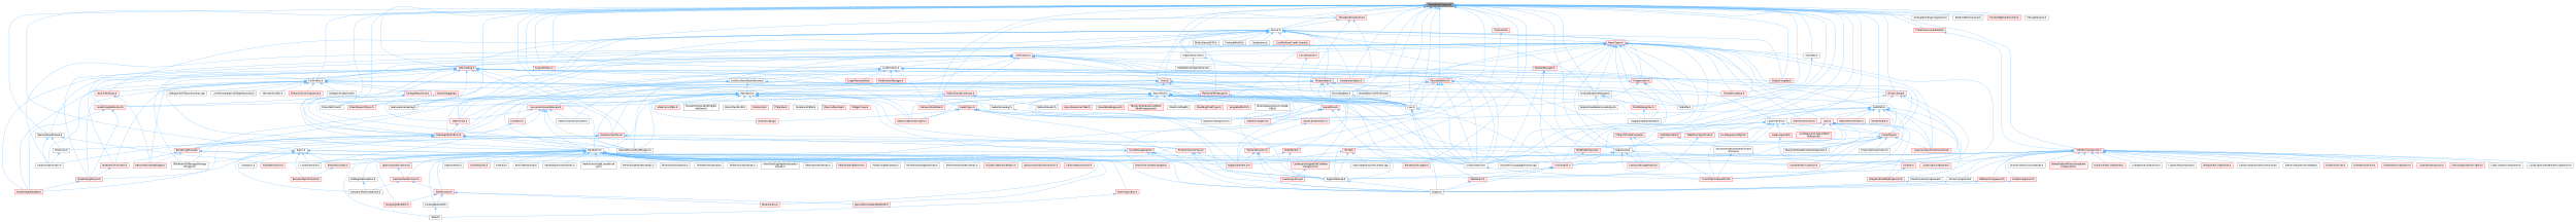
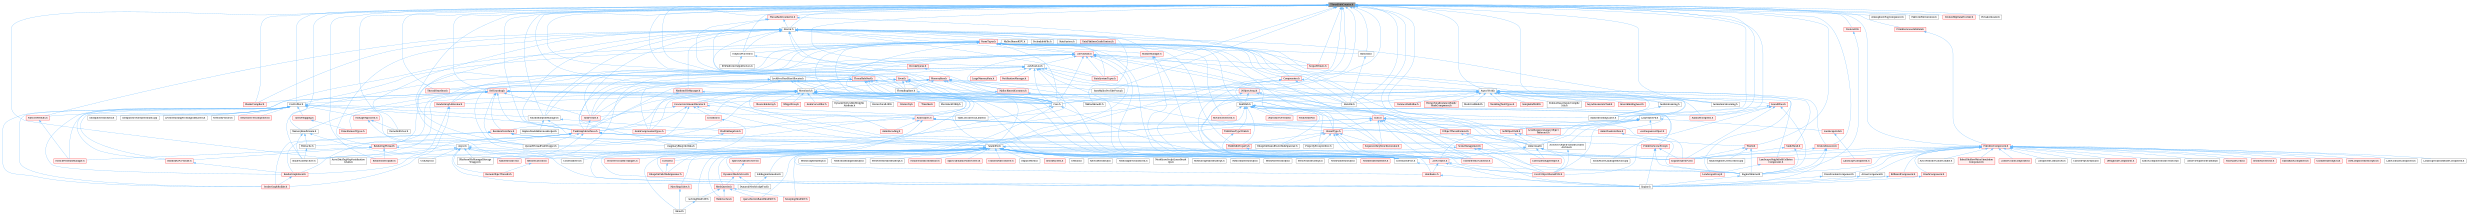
  digraph {
    fontname=Merriweather
    node [color=red fillcolor="#FFF0F0" fontname=Merriweather fontsize=10 shape=box style=filled]
    edge [color=steelblue1 dir=back fontname=Merriweather fontsize=10 labelfontname=Helvetica labelfontsize=10 style=solid]
    n1 [color=gray40 fillcolor=grey60 fontcolor=black height=0.2 label="ThreadSafeCounter.h" width=0.4]
    n2 [color=grey40 fillcolor=white height=0.2 label="AnimationStreaming.h" width=0.4]
    n3 [color=grey40 fillcolor=white height=0.2 label="AssetDataTagMapSerialization\lDetails.h" width=0.4]
    n4 [color=grey40 fillcolor=white height=0.2 label="Async.h" width=0.4]
    n5 [color=grey40 fillcolor=white height=0.2 label="AsyncWork.h" width=0.4]
    n6 [color=grey40 fillcolor=white height=0.2 label="AudioStreaming.h" width=0.4]
    n7 [color=grey40 fillcolor=white height=0.2 label="AudioStreamingCache.h" width=0.4]
    n8 [color=grey40 fillcolor=white height=0.2 label="Core.h" width=0.4]
    n9 [color=grey40 fillcolor=white height=0.2 label="CoreSharedPCH.h" width=0.4]
    n10 [height=0.2 label="RenderAssetUpdate.h" width=0.4]
    n11 [color=grey40 fillcolor=white height=0.2 label="StatsFile.h" width=0.4]
    n12 [height=0.2 label="TextureResource.h" width=0.4]
    n13 [color=grey40 fillcolor=white height=0.2 label="AtmosphericFogComponent.h" width=0.4]
    n14 [color=grey40 fillcolor=white height=0.2 label="Atomic.h" width=0.4]
    n15 [color=grey40 fillcolor=white height=0.2 label="LazyObjectPtr.h" width=0.4]
    n16 [color=grey40 fillcolor=white height=0.2 label="LinkerLoad.h" width=0.4]
    n17 [color=grey40 fillcolor=white height=0.2 label="LockFreeList.h" width=0.4]
    n18 [color=grey40 fillcolor=white height=0.2 label="ParallelFor.h" width=0.4]
    n19 [color=grey40 fillcolor=white height=0.2 label="QueuedThreadPoolWrapper.h" width=0.4]
    n20 [height=0.2 label="TaskGraphInterfaces.h" width=0.4]
    n21 [color=grey40 fillcolor=white height=0.2 label="MemStack.h" width=0.4]
    n22 [height=0.2 label="StatsSystemTypes.h" width=0.4]
    n23 [height=0.2 label="UObjectArray.h" width=0.4]
    n24 [color=grey40 fillcolor=white height=0.2 label="FieldPath.h" width=0.4]
    n25 [height=0.2 label="SoftObjectPath.h" width=0.4]
    n26 [height=0.2 label="World.h" width=0.4]
    n27 [height=0.2 label="ScopedTimers.h" width=0.4]
    n28 [color=grey40 fillcolor=white height=0.2 label="ThreadingBase.h" width=0.4]
    n29 [color=grey40 fillcolor=white height=0.2 label="FindInBlueprintManager.h" width=0.4]
    n30 [color=grey40 fillcolor=white height=0.2 label="StatsMallocProfilerProxy.h" width=0.4]
    n31 [color=grey40 fillcolor=white height=0.2 label="CsvProfiler.h" width=0.4]
    n32 [color=grey40 fillcolor=white height=0.2 label="OutputDeviceFile.h" width=0.4]
    n33 [color=grey40 fillcolor=white height=0.2 label="StatsData.h" width=0.4]
    n34 [height=0.2 label="ThreadHeartBeat.h" width=0.4]
    n35 [height=0.2 label="ShaderCompiler.h" width=0.4]
    n36 [color=grey40 fillcolor=white height=0.2 label="MemoryReadStream.h" width=0.4]
    n37 [color=grey40 fillcolor=white height=0.2 label="PlatformFileCommon.h" width=0.4]
    n38 [height=0.2 label="PrimitiveComponent.h" width=0.4]
    n39 [height=0.2 label="PrimitiveSceneInfoData.h" width=0.4]
    n40 [height=0.2 label="RefCounting.h" width=0.4]
    n41 [height=0.2 label="UObjectThreadContext.h" width=0.4]
    n42 [height=0.2 label="Texture2D.h" width=0.4]
    n43 [height=0.2 label="TextureMipDataProvider.h" width=0.4]
    n44 [height=0.2 label="ThreadSafeBool.h" width=0.4]
    n45 [height=0.2 label="ThreadSafeCounter64.h" width=0.4]
    n46 [color=grey40 fillcolor=white height=0.2 label="VirtualAllocator.h" width=0.4]
    n47 [height=0.2 label="CoreUObject.h" width=0.4]
    n48 [color=grey40 fillcolor=white height=0.2 label="CoroParallelFor.h" width=0.4]
    n49 [color=grey40 fillcolor=white height=0.2 label="DynamicMeshSculptTool.h" width=0.4]
    n50 [color=grey40 fillcolor=white height=0.2 label="IPlatformFileManagedStorage\lWrapper.h" width=0.4]
    n51 [height=0.2 label="RemoteExecutor.h" width=0.4]
    n52 [height=0.2 label="RemoteObjectTransfer.h" width=0.4]
    n53 [color=grey40 fillcolor=white height=0.2 label="UtilsAsync.h" width=0.4]
    n54 [height=0.2 label="AsyncEnumerateTask.h" width=0.4]
    n55 [height=0.2 label="AudioDecompress.h" width=0.4]
    n56 [height=0.2 label="DistanceFieldAtlas.h" width=0.4]
    n57 [height=0.2 label="GroomBindingAsset.h" width=0.4]
    n58 [height=0.2 label="HierarchicalInstancedStatic\lMeshComponent.h" width=0.4]
    n59 [height=0.2 label="LandscapeProxy.h" width=0.4]
    n60 [color=grey40 fillcolor=white height=0.2 label="MeshCardBuild.h" width=0.4]
    n61 [height=0.2 label="ModelingTaskTypes.h" width=0.4]
    n62 [height=0.2 label="SampleBufferIO.h" width=0.4]
    n63 [color=grey40 fillcolor=white height=0.2 label="SkinnedAssetAsyncCompile\lUtils.h" width=0.4]
    n64 [height=0.2 label="SoundWave.h" width=0.4]
    n65 [height=0.2 label="StaticMesh.h" width=0.4]
    n66 [color=grey40 fillcolor=white height=0.2 label="Engine.h" width=0.4]
    n67 [height=0.2 label="SlateBasics.h" width=0.4]
    n68 [height=0.2 label="CoreUObjectSharedPCH.h" width=0.4]
    n69 [color=grey40 fillcolor=white height=0.2 label="EngineMinimal.h" width=0.4]
    n70 [height=0.2 label="EngineSharedPCH.h" width=0.4]
    n71 [height=0.2 label="CircularQueue.h" width=0.4]
    n72 [height=0.2 label="Compression.h" width=0.4]
    n73 [height=0.2 label="CoreGlobals.h" width=0.4]
    n74 [height=0.2 label="RenderingThread.h" width=0.4]
    n75 [color=grey40 fillcolor=white height=0.2 label="MallocBinned2.h" width=0.4]
    n76 [color=grey40 fillcolor=white height=0.2 label="DemoNetDriver.h" width=0.4]
    n77 [height=0.2 label="Event.h" width=0.4]
    n78 [color=grey40 fillcolor=white height=0.2 label="ImaginaryBlueprintData.h" width=0.4]
    n79 [color=grey40 fillcolor=white height=0.2 label="MallocBinnedGPU.h" width=0.4]
    n80 [height=0.2 label="MemoryBase.h" width=0.4]
    n81 [height=0.2 label="ModuleManager.h" width=0.4]
    n82 [height=0.2 label="NameTypes.h" width=0.4]
    n83 [height=0.2 label="ParticlePerfStats.h" width=0.4]
    n84 [height=0.2 label="PlatformFileManager.h" width=0.4]
    n85 [color=grey40 fillcolor=white height=0.2 label="PreloadableFile.h" width=0.4]
    n86 [color=grey40 fillcolor=white height=0.2 label="StatsSystem.h" width=0.4]
    n87 [height=0.2 label="UnixPlatformCrashContext.h" width=0.4]
    n88 [height=0.2 label="UnrealType.h" width=0.4]
    n89 [color=grey40 fillcolor=white height=0.2 label="ArchiveUObjectFromStructured\lArchive.h" width=0.4]
    n90 [height=0.2 label="LandscapeInfo.h" width=0.4]
    n91 [height=0.2 label="LevelSequenceLegacyObject\lReference.h" width=0.4]
    n92 [height=0.2 label="LevelSequenceObject.h" width=0.4]
    n93 [color=grey40 fillcolor=white height=0.2 label="SoundWaveLoadingBehavior.cpp" width=0.4]
    n94 [height=0.2 label="ExternalPackageHelper.h" width=0.4]
    n95 [height=0.2 label="K2Node.h" width=0.4]
    n96 [height=0.2 label="TaskPrivate.h" width=0.4]
    n97 [height=0.2 label="LargeMemoryData.h" width=0.4]
    n98 [color=grey40 fillcolor=white height=0.2 label="LockFreeFixedSizeAllocator.h" width=0.4]
    n99 [color=grey40 fillcolor=white height=0.2 label="TaskConcurrencyLimiter.h" width=0.4]
    n100 [height=0.2 label="NotificationManager.h" width=0.4]
    n101 [height=0.2 label="FastReferenceCollector.h" width=0.4]
    n102 [color=grey40 fillcolor=white height=0.2 label="AsyncRegisterLevelContext.cpp" width=0.4]
    n103 [color=grey40 fillcolor=white height=0.2 label="Blend.h" width=0.4]
    n104 [color=grey40 fillcolor=white height=0.2 label="CachingMeshSDF.h" width=0.4]
    n105 [color=grey40 fillcolor=white height=0.2 label="DisplaceMesh.h" width=0.4]
    n106 [height=0.2 label="DynamicMeshOctree3.h" width=0.4]
    n107 [height=0.2 label="GeometrySet4.h" width=0.4]
    n108 [color=grey40 fillcolor=white height=0.2 label="KMeans.h" width=0.4]
    n109 [color=grey40 fillcolor=white height=0.2 label="KelvinletBrushOp.h" width=0.4]
    n110 [height=0.2 label="MarchingCubes.h" width=0.4]
    n111 [color=grey40 fillcolor=white height=0.2 label="MeshAdapterTransforms.h" width=0.4]
    n112 [height=0.2 label="MeshCaches.h" width=0.4]
    n113 [color=grey40 fillcolor=white height=0.2 label="MeshEraseSculptLayerBrush\lOps.h" width=0.4]
    n114 [color=grey40 fillcolor=white height=0.2 label="MeshGroupPaintBrushOps.h" width=0.4]
    n115 [color=grey40 fillcolor=white height=0.2 label="MeshInflateBrushOps.h" width=0.4]
    n116 [color=grey40 fillcolor=white height=0.2 label="MeshMoveBrushOps.h" width=0.4]
    n117 [color=grey40 fillcolor=white height=0.2 label="MeshPinchBrushOps.h" width=0.4]
    n118 [color=grey40 fillcolor=white height=0.2 label="MeshPlaneBrushOps.h" width=0.4]
    n119 [height=0.2 label="MeshQueries.h" width=0.4]
    n120 [height=0.2 label="SparseNarrowBandMeshSDF.h" width=0.4]
    n121 [height=0.2 label="SweepingMeshSDF.h" width=0.4]
    n122 [height=0.2 label="MeshRenderBufferSet.h" width=0.4]
    n123 [color=grey40 fillcolor=white height=0.2 label="MeshSculptBrushOps.h" width=0.4]
    n124 [color=grey40 fillcolor=white height=0.2 label="MeshSmoothingBrushOps.h" width=0.4]
    n125 [color=grey40 fillcolor=white height=0.2 label="MeshVertexPaintBrushOps.h" width=0.4]
    n126 [height=0.2 label="ParallelTransformReduce.h" width=0.4]
    n127 [height=0.2 label="RemoveOccludedTriangles.h" width=0.4]
    n128 [height=0.2 label="SparseDynamicOctree3.h" width=0.4]
    n129 [height=0.2 label="SparseDynamicPointOctree3.h" width=0.4]
    n130 [color=grey40 fillcolor=white height=0.2 label="SubRegionRemesher.h" width=0.4]
    n131 [height=0.2 label="UniformMirrorSolver.h" width=0.4]
    n132 [color=grey40 fillcolor=white height=0.2 label="FileCache.h" width=0.4]
    n133 [color=grey40 fillcolor=white height=0.2 label="ShaderCodeArchive.h" width=0.4]
    n134 [height=0.2 label="RenderGraphAllocator.h" width=0.4]
    n135 [height=0.2 label="ConcurrentLinearAllocator.h" width=0.4]
    n136 [height=0.2 label="Coroutine.h" width=0.4]
    n137 [height=0.2 label="AnimCompressionTypes.h" width=0.4]
    n138 [height=0.2 label="AnimCurveFilter.h" width=0.4]
    n139 [height=0.2 label="AnimEncoding.h" width=0.4]
    n140 [height=0.2 label="AnimTypes.h" width=0.4]
    n141 [height=0.2 label="DrawElementTypes.h" width=0.4]
    n142 [color=grey40 fillcolor=white height=0.2 label="DynamicVertexSkinWeights\lAttribute.h" width=0.4]
    n143 [color=grey40 fillcolor=white height=0.2 label="HierarchicalLOD.h" width=0.4]
    n144 [height=0.2 label="IHierarchy.h" width=0.4]
    n145 [height=0.2 label="ITimeline.h" width=0.4]
    n146 [color=grey40 fillcolor=white height=0.2 label="MemStackUtility.h" width=0.4]
    n147 [height=0.2 label="ObservableArray.h" width=0.4]
    n148 [height=0.2 label="PrimitiveSceneProxy.h" width=0.4]
    n149 [height=0.2 label="RendererInterface.h" width=0.4]
    n150 [height=0.2 label="SceneManagement.h" width=0.4]
    n151 [height=0.2 label="WidgetProxy.h" width=0.4]
    n152 [height=0.2 label="BlueprintFieldNodeSpawner.h" width=0.4]
    n153 [color=grey40 fillcolor=white height=0.2 label="BlueprintBoundEventNodeSpawner.h" width=0.4]
    n154 [height=0.2 label="FieldPathProperty.h" width=0.4]
    n155 [color=grey40 fillcolor=white height=0.2 label="PropertyProxyArchive.h" width=0.4]
    n156 [height=0.2 label="SequencerKeyStructGenerator.h" width=0.4]
    n157 [height=0.2 label="AnimClassInterface.h" width=0.4]
    n158 [height=0.2 label="Class.h" width=0.4]
    n159 [height=0.2 label="MovieSceneEvent.h" width=0.4]
    n160 [height=0.2 label="ObjectSaveOverride.h" width=0.4]
    n161 [height=0.2 label="TableViewTypeTraits.h" width=0.4]
    n162 [height=0.2 label="WeakFieldPtr.h" width=0.4]
    n163 [height=0.2 label="FindInBlueprints.h" width=0.4]
    n164 [color=grey40 fillcolor=white height=0.2 label="ReplaceNodeReferencesHelper.h" width=0.4]
    n165 [height=0.2 label="MallocBinnedCommon.h" width=0.4]
    n166 [height=0.2 label="ParticlePerfStatsManager.h" width=0.4]
    n167 [height=0.2 label="RealtimeGPUProfiler.h" width=0.4]
    n168 [height=0.2 label="RenderGraphEvent.h" width=0.4]
    n169 [height=0.2 label="RenderGraphBuilder.h" width=0.4]
    n170 [height=0.2 label="BehaviorTreeComponent.h" width=0.4]
    n171 [color=grey40 fillcolor=white height=0.2 label="IoDispatcherBackend.h" width=0.4]
    n172 [color=grey40 fillcolor=white height=0.2 label="IoDispatcherFilesystemStats.cpp" width=0.4]
    n173 [color=grey40 fillcolor=white height=0.2 label="LevelStreamingProfilingSubsystem.h" width=0.4]
    n174 [color=grey40 fillcolor=white height=0.2 label="NetworkProfiler.h" width=0.4]
    n175 [height=0.2 label="PackageMapClient.h" width=0.4]
    n176 [height=0.2 label="SlateDebugging.h" width=0.4]
    n177 [color=grey40 fillcolor=white height=0.2 label="IOSPlatformOutputDevices.h" width=0.4]
    n178 [height=0.2 label="NaniteResources.h" width=0.4]
    n179 [height=0.2 label="LandscapeComponent.h" width=0.4]
    n180 [color=grey40 fillcolor=white height=0.2 label="ActorPrimitiveColorHandler.h" width=0.4]
    n181 [color=grey40 fillcolor=white height=0.2 label="ArrowComponent.h" width=0.4]
    n182 [height=0.2 label="BakedShallowWaterSimulation\lComponent.h" width=0.4]
    n183 [height=0.2 label="BillboardComponent.h" width=0.4]
    n184 [height=0.2 label="BrushComponent.h" width=0.4]
    n185 [height=0.2 label="ClusterUnionComponent.h" width=0.4]
    n186 [color=grey40 fillcolor=white height=0.2 label="ComponentCollisionUtil.h" width=0.4]
    n187 [color=grey40 fillcolor=white height=0.2 label="CustomPhysXPayload.h" width=0.4]
    n188 [height=0.2 label="DebugDrawComponent.h" width=0.4]
    n189 [color=grey40 fillcolor=white height=0.2 label="DrawFrustumComponent.h" width=0.4]
    n190 [color=grey40 fillcolor=white height=0.2 label="EditorComponentSourceFactory.h" width=0.4]
    n191 [color=grey40 fillcolor=white height=0.2 label="EditorViewportSelectability.h" width=0.4]
    n192 [height=0.2 label="FloorQueryUtils.h" width=0.4]
    n193 [height=0.2 label="GeometrySelector.h" width=0.4]
    n194 [height=0.2 label="GizmoBaseComponent.h" width=0.4]
    n195 [height=0.2 label="GizmoRenderingUtil.h" width=0.4]
    n196 [height=0.2 label="ISMComponentDescriptor.h" width=0.4]
    n197 [color=grey40 fillcolor=white height=0.2 label="LakeCollisionComponent.h" width=0.4]
    n198 [color=grey40 fillcolor=white height=0.2 label="LandscapeGizmoRenderComponent.h" width=0.4]
    n199 [height=0.2 label="LandscapeHeightfieldCollision\lComponent.h" width=0.4]
    n1 -> n2
    n1 -> n3
    n1 -> n4
    n1 -> n5
    n1 -> n6
    n1 -> n7
    n1 -> n8
    n1 -> n9
    n1 -> n10
    n1 -> n11
    n1 -> n12
    n1 -> n13
    n1 -> n14
    n1 -> n15
    n1 -> n16
    n1 -> n17
    n1 -> n18
    n1 -> n19
    n1 -> n20
    n1 -> n21
    n1 -> n22
    n1 -> n23
    n1 -> n24
    n1 -> n25
    n1 -> n26
    n1 -> n27
    n1 -> n28
    n1 -> n29
    n1 -> n30
    n1 -> n31
    n1 -> n32
    n1 -> n33
    n1 -> n34
    n1 -> n35
    n1 -> n36
    n1 -> n37
    n1 -> n38
    n1 -> n39
    n1 -> n40
    n1 -> n41
    n1 -> n42
    n1 -> n43
    n1 -> n44
    n1 -> n45
    n1 -> n46
    n4 -> n3
    n4 -> n47
    n4 -> n48
    n4 -> n49
    n4 -> n50
    n4 -> n51
    n4 -> n52
    n4 -> n53
    n5 -> n2
    n5 -> n6
    n5 -> n7
    n5 -> n8
    n5 -> n9
    n5 -> n10
    n5 -> n11
    n5 -> n12
    n5 -> n54
    n5 -> n55
    n5 -> n56
    n5 -> n57
    n5 -> n58
    n5 -> n59
    n5 -> n60
    n5 -> n61
    n5 -> n62
    n5 -> n63
    n5 -> n64
    n5 -> n65
    n6 -> n7
    n8 -> n47
    n8 -> n66
    n8 -> n67
    n9 -> n68
    n12 -> n66
    n12 -> n69
    n12 -> n70
    n14 -> n2
    n14 -> n19
    n14 -> n20
    n14 -> n22
    n14 -> n29
    n14 -> n32
    n14 -> n35
    n14 -> n71
    n14 -> n72
    n14 -> n73
    n14 -> n74
    n14 -> n75
    n14 -> n76
    n14 -> n77
    n14 -> n78
    n14 -> n79
    n14 -> n80
    n14 -> n81
    n14 -> n82
    n14 -> n83
    n14 -> n84
    n14 -> n85
    n14 -> n86
    n14 -> n87
    n15 -> n16
    n15 -> n47
    n15 -> n68
    n15 -> n88
    n15 -> n89
    n15 -> n90
    n15 -> n91
    n15 -> n92
    n16 -> n47
    n16 -> n68
    n16 -> n93
    n16 -> n94
    n16 -> n95
    n17 -> n8
    n17 -> n9
    n17 -> n20
    n17 -> n22
    n17 -> n23
    n17 -> n56
    n17 -> n96
    n17 -> n97
    n17 -> n98
    n17 -> n99
    n17 -> n100
    n18 -> n9
    n18 -> n48
    n18 -> n101
    n18 -> n102
    n18 -> n103
    n18 -> n104
    n18 -> n105
    n18 -> n106
    n18 -> n107
    n18 -> n108
    n18 -> n109
    n18 -> n110
    n18 -> n111
    n18 -> n112
    n18 -> n113
    n18 -> n114
    n18 -> n115
    n18 -> n116
    n18 -> n117
    n18 -> n118
    n18 -> n119
    n18 -> n120
    n18 -> n121
    n18 -> n122
    n18 -> n123
    n18 -> n124
    n18 -> n125
    n18 -> n126
    n18 -> n127
    n18 -> n128
    n18 -> n129
    n18 -> n130
    n18 -> n131
    n20 -> n4
    n20 -> n9
    n20 -> n18
    n20 -> n19
    n20 -> n50
    n20 -> n74
    n20 -> n101
    n20 -> n132
    n20 -> n133
    n21 -> n8
    n21 -> n9
    n21 -> n18
    n21 -> n19
    n21 -> n20
    n21 -> n134
    n21 -> n135
    n21 -> n136
    n21 -> n137
    n21 -> n138
    n21 -> n139
    n21 -> n140
    n21 -> n141
    n21 -> n142
    n21 -> n143
    n21 -> n144
    n21 -> n145
    n21 -> n146
    n21 -> n147
    n21 -> n148
    n21 -> n149
    n21 -> n150
    n21 -> n151
    n23 -> n24
    n23 -> n47
    n23 -> n68
    n23 -> n101
    n24 -> n101
    n24 -> n152
    n24 -> n153
    n24 -> n154
    n24 -> n155
    n24 -> n156
    n24 -> n157
    n24 -> n158
    n24 -> n159
    n24 -> n160
    n24 -> n161
    n24 -> n162
    n25 -> n16
    n25 -> n89
    n26 -> n69
    n26 -> n70
    n26 -> n102
    n28 -> n8
    n29 -> n78
    n29 -> n163
    n29 -> n164
    n31 -> n29
    n31 -> n83
    n31 -> n137
-   n31 -> n165
+   n31 -> n140
    n31 -> n166
    n31 -> n167
    n31 -> n168
    n31 -> n169
    n31 -> n170
    n31 -> n171
    n31 -> n172
    n31 -> n173
    n31 -> n174
    n31 -> n175
    n31 -> n176
    n32 -> n8
    n32 -> n177
    n33 -> n11
    n36 -> n132
    n36 -> n133
    n36 -> n178
    n38 -> n69
    n38 -> n70
    n38 -> n102
    n38 -> n179
    n38 -> n180
    n38 -> n181
    n38 -> n182
    n38 -> n183
    n38 -> n184
    n38 -> n185
    n38 -> n186
    n38 -> n187
    n38 -> n188
    n38 -> n189
    n38 -> n190
    n38 -> n191
    n38 -> n192
    n38 -> n193
    n38 -> n194
    n38 -> n195
    n38 -> n196
    n38 -> n197
    n38 -> n198
    n38 -> n199
    n39 -> n38
    n40 -> n8
    n40 -> n9
    n40 -> n18
    n40 -> n19
    n40 -> n20
    n40 -> n31
    n40 -> n35
    n40 -> n36
    n40 -> n41
    n40 -> n96
    n40 -> n133
    n40 -> n149
    n40 -> n169
    n40 -> n199
    n41 -> n68
    n41 -> n94
    n42 -> n69
    n44 -> n7
    n44 -> n8
    n44 -> n9
    n44 -> n11
    n44 -> n28
    n44 -> n34
    n44 -> n127
    n44 -> n137
    n45 -> n8
    n45 -> n14
    n45 -> n27
    n45 -> n28
    n47 -> n66
    n47 -> n67
    n47 -> n69
    n51 -> n52
    n64 -> n7
    n64 -> n55
    n64 -> n69
    n64 -> n70
    n64 -> n93
    n65 -> n69
    n65 -> n70
    n67 -> n66
    n69 -> n66
    n71 -> n8
    n72 -> n5
    n72 -> n8
    n72 -> n9
    n72 -> n11
    n73 -> n8
    n73 -> n9
    n73 -> n11
    n73 -> n15
    n73 -> n16
    n73 -> n17
    n73 -> n18
    n73 -> n21
    n73 -> n22
    n73 -> n27
    n73 -> n50
    n73 -> n74
    n73 -> n88
    n73 -> n96
    n73 -> n134
    n73 -> n165
    n74 -> n10
    n74 -> n70
    n74 -> n166
    n74 -> n167
    n77 -> n5
    n77 -> n8
    n77 -> n9
    n77 -> n18
    n77 -> n20
    n77 -> n28
    n77 -> n96
    n80 -> n8
    n80 -> n9
    n80 -> n21
    n80 -> n28
    n80 -> n30
    n80 -> n88
    n80 -> n134
    n80 -> n165
    n81 -> n9
    n81 -> n47
    n82 -> n8
    n82 -> n9
    n82 -> n11
    n82 -> n16
    n82 -> n22
    n82 -> n24
    n82 -> n25
    n82 -> n29
    n82 -> n31
    n82 -> n32
    n82 -> n33
    n82 -> n34
    n82 -> n72
    n82 -> n73
    n82 -> n78
    n82 -> n81
    n82 -> n88
    n82 -> n95
    n82 -> n133
    n82 -> n154
    n82 -> n156
    n82 -> n158
    n82 -> n159
    n82 -> n163
    n82 -> n167
    n82 -> n168
    n83 -> n166
    n84 -> n8
    n84 -> n137
    n88 -> n47
    n88 -> n68
    n88 -> n101
    n88 -> n153
    n88 -> n154
    n88 -> n155
    n88 -> n156
    n89 -> n68
    n90 -> n179
    n95 -> n152
    n96 -> n20
    n98 -> n8
    n98 -> n9
    n98 -> n20
    n98 -> n21
    n98 -> n96
    n98 -> n135
    n104 -> n103
    n106 -> n49
    n106 -> n119
    n110 -> n103
    n119 -> n104
    n119 -> n112
    n119 -> n120
    n119 -> n121
    n128 -> n106
    n130 -> n49
    n132 -> n133
    n134 -> n168
    n134 -> n169
    n135 -> n18
    n135 -> n19
    n135 -> n20
    n135 -> n96
    n135 -> n99
    n135 -> n136
    n136 -> n48
    n140 -> n66
    n140 -> n69
    n140 -> n70
    n140 -> n137
    n140 -> n139
    n140 -> n157
    n148 -> n66
    n148 -> n69
    n148 -> n70
    n149 -> n148
    n149 -> n150
    n149 -> n168
    n149 -> n169
    n150 -> n66
    n150 -> n69
    n150 -> n70
    n150 -> n178
    n154 -> n47
    n157 -> n70
    n158 -> n25
    n158 -> n26
    n158 -> n47
    n158 -> n51
    n158 -> n68
    n158 -> n88
    n158 -> n91
    n158 -> n101
    n158 -> n152
    n158 -> n156
    n161 -> n67
    n163 -> n78
    n165 -> n75
    n165 -> n135
    n167 -> n168
    n168 -> n169
    n175 -> n66
    n175 -> n76
    n176 -> n141
    n181 -> n66
    n183 -> n66
    n184 -> n66
    n189 -> n66
    n199 -> n59
  }
